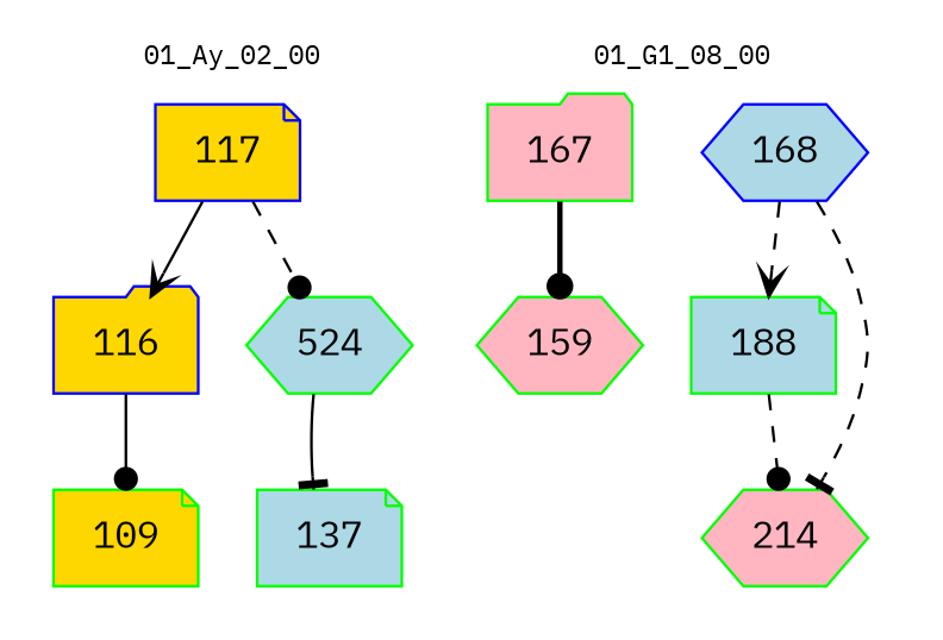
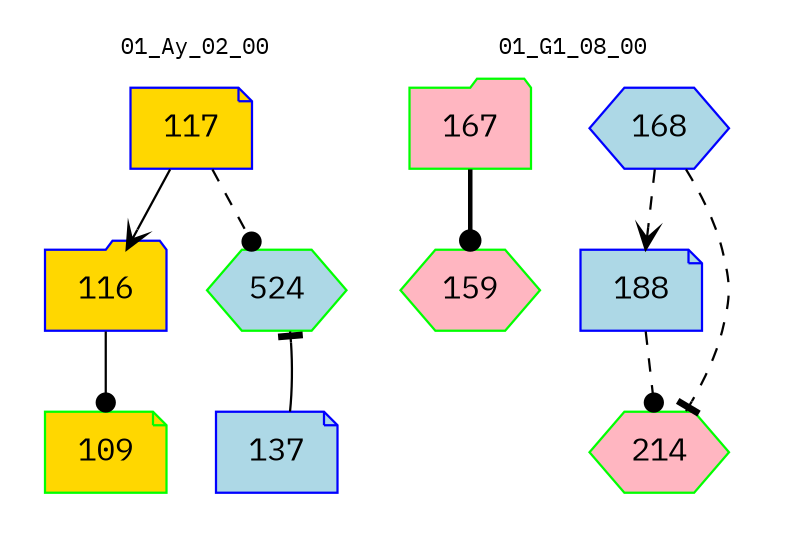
  digraph {
    fontname="IBM Plex Mono"
    node [color=green fillcolor=lightblue fontname="IBM Plex Mono" shape=note style=filled]
    edge [arrowhead=dot color=black fontname="IBM Plex Mono" style=dashed]
    n1 [color=blue fillcolor=gold label=117]
    n2 [color=blue fillcolor=gold label=116 shape=folder]
    n3 [label=524 shape=hexagon]
    n4 [fillcolor=gold label=109]
-   n5 [label=137]
+   n5 [color=blue label=137]
    n6 [color=blue label=168 shape=hexagon]
    n7 [fillcolor=lightpink label=167 shape=folder]
-   n8 [label=188]
+   n8 [color=blue label=188]
    n9 [fillcolor=lightpink label=159 shape=hexagon]
    n10 [fillcolor=lightpink label=214 shape=hexagon]
    subgraph cluster_1 {
      color=white
      fontsize=10
      label="01_Ay_02_00"
      n1
      n2
      n3
      n4
      n5
    }
    subgraph cluster_2 {
      color=white
      fontsize=10
      label="01_G1_08_00"
      n6
      n7
      n8
      n9
      n10
    }
    n1 -> n2 [arrowhead=vee style=solid]
    n1 -> n3
    n2 -> n4 [style=solid]
-   n3 -> n5 [arrowhead=tee style=solid]
+   n5 -> n3 [arrowhead=tee style=solid]
    n6 -> n8 [arrowhead=vee]
    n6 -> n10 [arrowhead=tee]
    n7 -> n9 [style=bold]
    n8 -> n10
  }
